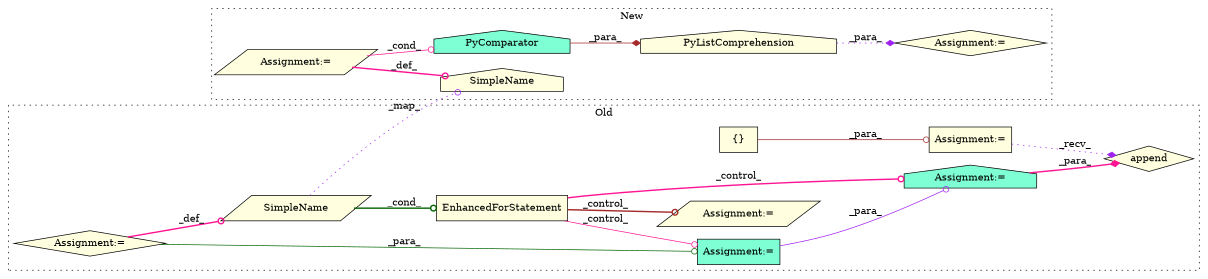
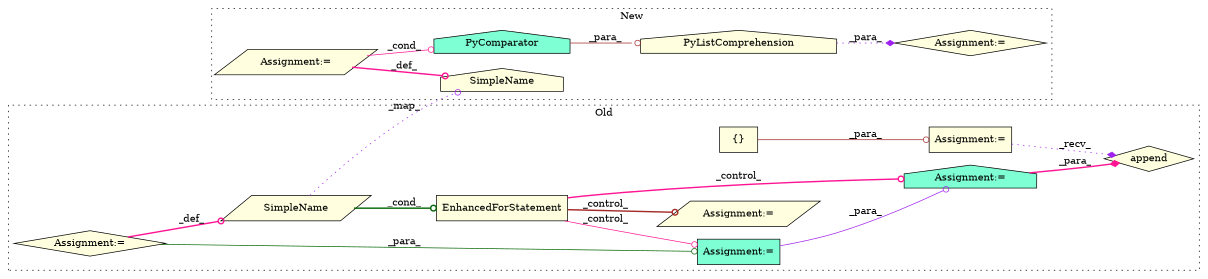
  digraph {
    rankdir=LR
    node [a=7 fillcolor=lightyellow l=1 s="716,789" shape=box style=filled]
    edge [arrowhead=odot color=deeppink style=solid]
    n1 [a=4 l=2 label="{}" s=708]
    n2 [label="Assignment:=" s=698]
    n3 [a=32 l="7,1" label=append s="1207,1225" shape=diamond]
    n4 [a=70 l="53,2" label=EnhancedForStatement]
    n5 [l="53,2" label="Assignment:=" shape=diamond]
    n6 [a=42 label=SimpleName s=773 shape=parallelogram]
    n7 [fillcolor=aquamarine label="Assignment:=" s=946]
    n8 [fillcolor=aquamarine label="Assignment:=" s=1150 shape=house]
    n9 [label="Assignment:=" s=839 shape=parallelogram]
    n10 [a=113 fillcolor=aquamarine l=34 label=PyComparator s=665 shape=house]
    n11 [l=34 label="Assignment:=" s=665 shape=parallelogram]
    n12 [a=109 l=151 label=PyListComprehension s=556 shape=house]
    n13 [label="Assignment:=" s=716 shape=diamond]
    n14 [a=42 label=SimpleName s=668 shape=house]
    subgraph cluster_1 {
      label=Old
      style=dotted
      n1
      n2
      n3
      n4
      n5
      n6
      n7
      n8
      n9
    }
    subgraph cluster_2 {
      label=New
      style=dotted
      n10
      n11
      n12
      n13
      n14
    }
    n1 -> n2 [color=brown label=_para_]
    n2 -> n3 [arrowhead=diamond color=purple label=_recv_ style=dotted]
    n4 -> n7 [label=_control_]
    n4 -> n8 [label=_control_ style=bold]
    n4 -> n9 [color=brown label=_control_ style=bold]
    n5 -> n6 [label=_def_ style=bold]
    n5 -> n7 [color=darkgreen label=_para_]
    n6 -> n4 [color=darkgreen label=_cond_ style=bold]
    n6 -> n14 [color=purple label=_map_ style=dotted]
    n7 -> n8 [color=purple label=_para_]
    n8 -> n3 [arrowhead=diamond label=_para_ style=bold]
-   n10 -> n12 [arrowhead=diamond color=brown label=_para_]
+   n10 -> n12 [color=brown label=_para_]
    n11 -> n10 [label=_cond_]
    n11 -> n14 [label=_def_ style=bold]
    n12 -> n13 [arrowhead=diamond color=purple label=_para_ style=dotted]
  }
